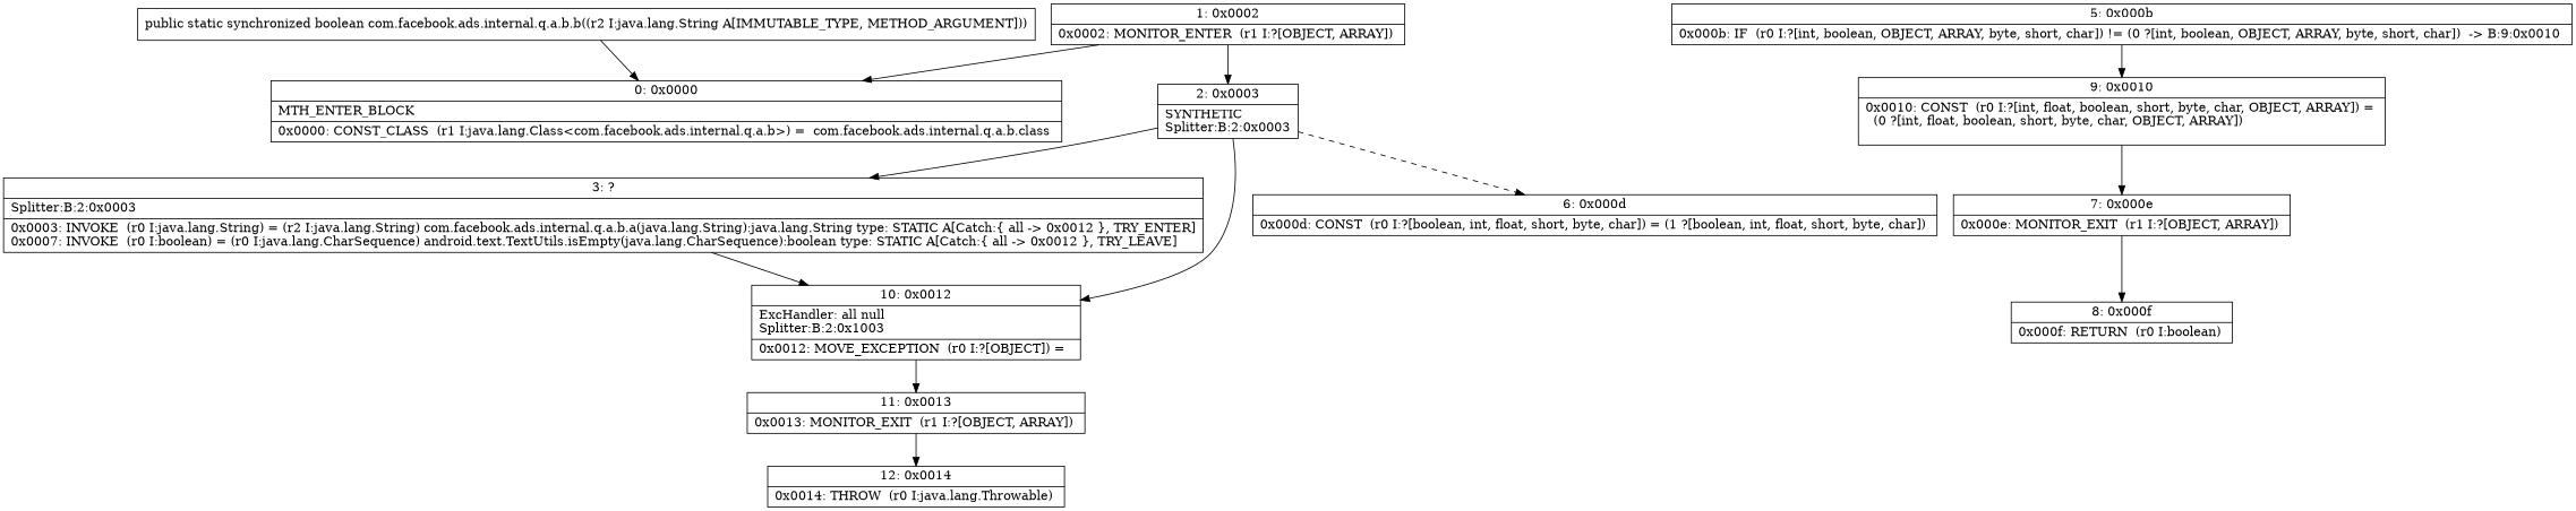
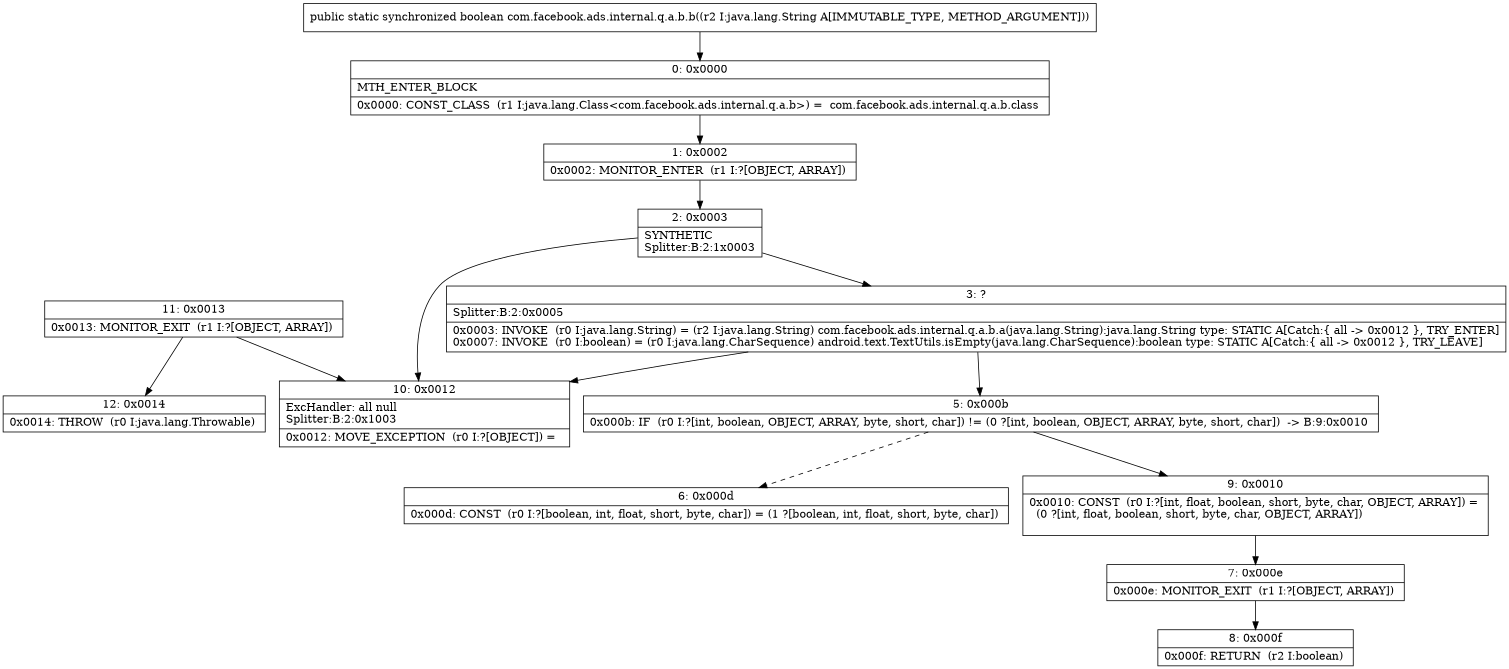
  digraph {
    node [shape=record]
    n1 [label="{0\:\ 0x0000|MTH_ENTER_BLOCK\l|0x0000: CONST_CLASS  (r1 I:java.lang.Class\<com.facebook.ads.internal.q.a.b\>) =  com.facebook.ads.internal.q.a.b.class \l}"]
    n2 [label="{1\:\ 0x0002|0x0002: MONITOR_ENTER  (r1 I:?[OBJECT, ARRAY]) \l}"]
-   n3 [label="{2\:\ 0x0003|SYNTHETIC\lSplitter:B:2:0x0003\l}"]
-   n4 [label="{3\:\ ?|Splitter:B:2:0x0003\l|0x0003: INVOKE  (r0 I:java.lang.String) = (r2 I:java.lang.String) com.facebook.ads.internal.q.a.b.a(java.lang.String):java.lang.String type: STATIC A[Catch:\{ all \-\> 0x0012 \}, TRY_ENTER]\l0x0007: INVOKE  (r0 I:boolean) = (r0 I:java.lang.CharSequence) android.text.TextUtils.isEmpty(java.lang.CharSequence):boolean type: STATIC A[Catch:\{ all \-\> 0x0012 \}, TRY_LEAVE]\l}"]
+   n3 [label="{2\:\ 0x0003|SYNTHETIC\lSplitter:B:2:1x0003\l}"]
+   n4 [label="{3\:\ ?|Splitter:B:2:0x0005\l|0x0003: INVOKE  (r0 I:java.lang.String) = (r2 I:java.lang.String) com.facebook.ads.internal.q.a.b.a(java.lang.String):java.lang.String type: STATIC A[Catch:\{ all \-\> 0x0012 \}, TRY_ENTER]\l0x0007: INVOKE  (r0 I:boolean) = (r0 I:java.lang.CharSequence) android.text.TextUtils.isEmpty(java.lang.CharSequence):boolean type: STATIC A[Catch:\{ all \-\> 0x0012 \}, TRY_LEAVE]\l}"]
    n5 [label="{10\:\ 0x0012|ExcHandler: all null\lSplitter:B:2:0x1003\l|0x0012: MOVE_EXCEPTION  (r0 I:?[OBJECT]) =  \l}"]
    n6 [label="{5\:\ 0x000b|0x000b: IF  (r0 I:?[int, boolean, OBJECT, ARRAY, byte, short, char]) != (0 ?[int, boolean, OBJECT, ARRAY, byte, short, char])  \-\> B:9:0x0010 \l}"]
    n7 [label="{11\:\ 0x0013|0x0013: MONITOR_EXIT  (r1 I:?[OBJECT, ARRAY]) \l}"]
    n8 [label="{6\:\ 0x000d|0x000d: CONST  (r0 I:?[boolean, int, float, short, byte, char]) = (1 ?[boolean, int, float, short, byte, char]) \l}"]
    n9 [label="{9\:\ 0x0010|0x0010: CONST  (r0 I:?[int, float, boolean, short, byte, char, OBJECT, ARRAY]) = \l  (0 ?[int, float, boolean, short, byte, char, OBJECT, ARRAY])\l \l}"]
    n10 [label="{7\:\ 0x000e|0x000e: MONITOR_EXIT  (r1 I:?[OBJECT, ARRAY]) \l}"]
-   n11 [label="{8\:\ 0x000f|0x000f: RETURN  (r0 I:boolean) \l}"]
+   n11 [label="{8\:\ 0x000f|0x000f: RETURN  (r2 I:boolean) \l}"]
    n12 [label="{12\:\ 0x0014|0x0014: THROW  (r0 I:java.lang.Throwable) \l}"]
    n13 [label="{public static synchronized boolean com.facebook.ads.internal.q.a.b.b((r2 I:java.lang.String A[IMMUTABLE_TYPE, METHOD_ARGUMENT])) }"]
-   n2 -> n1
+   n1 -> n2
    n2 -> n3
    n3 -> n4
    n3 -> n5
    n4 -> n5
-   n5 -> n7
-   n3 -> n8 [style=dashed]
+   n4 -> n6
+   n7 -> n5
+   n6 -> n8 [style=dashed]
    n6 -> n9
    n7 -> n12
    n9 -> n10
    n10 -> n11
    n13 -> n1
  }
